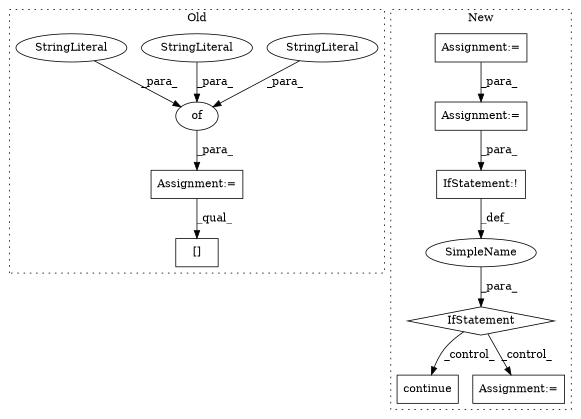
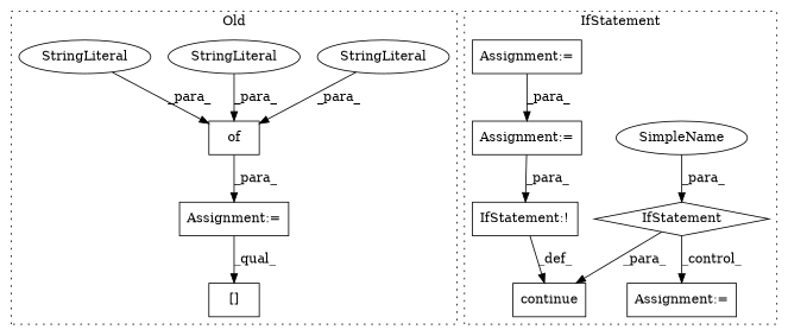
  digraph {
    node [a=7 l=1 shape=box]
-   n1 [a=32 l="3,1" label=of s="9965,10039" shape=ellipse]
+   n1 [a=32 l="3,1" label=of s="9965,10039"]
    n2 [a=45 l=11 label=StringLiteral s=9998 shape=ellipse]
    n3 [a=2 l="15,1" label="[]" s="10218,10242"]
    n4 [a=45 l=8 label=StringLiteral s=10031 shape=ellipse]
    n5 [a=45 l=8 label=StringLiteral s=10022 shape=ellipse]
    n6 [label="Assignment:=" s=9960]
    n7 [a=18 l=9 label=continue s=12294]
    n8 [a=25 l="4,2" label=IfStatement s="12005,12016" shape=diamond]
    n9 [a=42 label=SimpleName shape=ellipse l=""]
    n10 [label="Assignment:=" s=11971]
    n11 [label="Assignment:=" s=12575]
    n12 [a=38 label="IfStatement:!" s=12009]
    n13 [label="Assignment:=" s=11796]
    subgraph cluster_1 {
      label=Old
      style=dotted
      n1
      n2
      n3
      n4
      n5
      n6
    }
    subgraph cluster_2 {
-     label=New
+     label=IfStatement
      style=dotted
      n7
      n8
      n9
      n10
      n11
      n12
      n13
    }
    n1 -> n6 [label=_para_]
    n2 -> n1 [label=_para_]
    n4 -> n1 [label=_para_]
    n5 -> n1 [label=_para_]
    n6 -> n3 [label=_qual_]
-   n8 -> n7 [label=_control_]
+   n8 -> n7 [label=_para_]
    n8 -> n11 [label=_control_]
    n9 -> n8 [label=_para_]
    n10 -> n12 [label=_para_]
-   n12 -> n9 [label=_def_]
+   n12 -> n7 [label=_def_]
    n13 -> n10 [label=_para_]
  }
